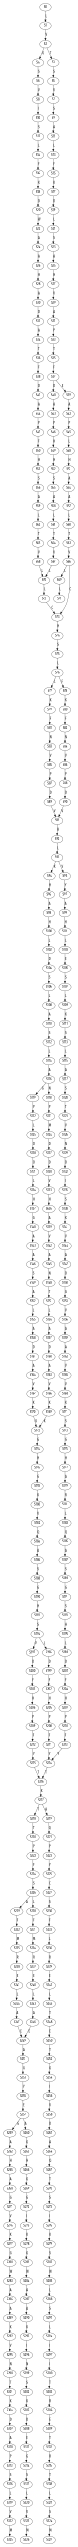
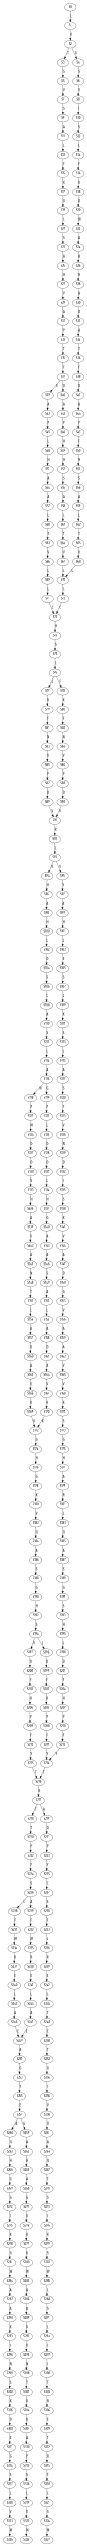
  strict digraph {
    fontname="Fira Sans"
    node [fontname="Fira Sans"]
    edge [fontname="Fira Sans"]
    S0
    S1
    S2
    S3
    S4
    S5
    S6
    S7
    S8
    S9
    S10
    S11
    S12
    S13
    S14
    S15
    S16
    S17
    S18
    S19
    S20
    S21
    S22
    S23
    S24
    S25
    S26
    S27
    S28
    S29
    S30
    S31
    S32
    S33
    S34
    S35
    S36
    S37
    S38
    S39
    S40
    S41
    S42
    S43
    S44
    S45
    S46
    S47
    S48
    S49
    S50
    S51
    S52
    S53
    S54
    S55
    S56
    S57
    S58
    S59
    S60
    S61
    S62
    S63
    S64
    S65
    S66
    S67
    S68
    S69
    S70
    S71
    S72
    S73
    S74
    S75
    S76
    S77
    S78
    S79
    S80
    S81
    S82
    S83
    S84
    S85
    S86
    S87
    S88
    S89
    S90
    S91
    S92
    S93
    S94
    S95
    S96
    S97
    S98
    S99
    S100
    S101
    S102
    S103
    S104
    S105
    S106
    S107
    S108
    S109
    S110
    S111
    S112
    S113
    S114
    S115
    S116
    S117
    S118
    S119
    S120
    S121
    S122
    S123
    S124
    S125
    S126
    S127
    S128
    S129
    S130
    S131
    S132
    S133
    S134
    S135
    n137 [label=S636]
    S137
    S138
    S139
    S140
    S141
-   S142
+   S142 [label=S442]
    S143
    S144
    S145
    S146
    S147
    S148
    S149
    S150
    S151
    S152
    S153
    S154
    S155
    S156
    S157
    S158
    S159
    S160
    S161
    S162
    S163
    S164
    S165
    S166
    S167
    S168
    S169
    S170
    S171
    S172
    S173
    S174
    S175
    S176
    S177
    S178
    S179
    S180
    S181
    S182
    S183
    S184
    S185
    S186
    S187
    S188
    S189
    S190
    S191
    S192
    S193
    S194
    S195
    S196
    S197
    S198
    S199
    S200
    S201
    S202
    S203
    S204
    S205
    S206
    S207
    S208
    S209
    S210
    S211
    S212
    S213
    S214
    S215
    S216
    S217
    S218
    S219
    S220
    S221
    S222
    S223
    S224
    S225
    S226
    S227
    S228
    S229
    S230
    S231
    S232
    S233
    S234
    S235
    S236
    S237
    S238
    S239
    S240
    S241
    S242
    S243
    S244
    S245
    S246
    S247
    S248
    S249
    S250
    S251
    S252
    S253
    S254
    S255
    S256
    S257
    S258
    S259
    S260
    S261
    S262
    S263
    S264
    S265
    S266
    S267
    S268
    S269
    S270
    S271
    S272
    S273
    S274
    S275
    S276
    S277
    S278
    S279
    S280
    S281
    S282
    S283
    S284
    S285
    S286
    S287
    S288
    S289
    S290
    S291
    S292
    S293
    S294
    S295
    S296
    S297
    S298
    S299
    S300
    S301
    S302
    S303
    S304
    S305
    S306
    S307
    S308
    S309
    S310
    S311
    S312
    S313
    S314
    S315
    S316
    S317
    S318
    S319
    S320
    S321
    S322
    S323
    S324
    S325
    S326
    S327
    S0 -> S1 [label=L]
    S1 -> S2 [label=V]
    S2 -> S3 [label=T]
    S2 -> S4 [label=G]
    S3 -> S5 [label=S]
    S4 -> S6 [label=S]
    S5 -> S7 [label=V]
    S6 -> S8 [label=V]
    S7 -> S9 [label=S]
    S8 -> S10 [label=I]
    S9 -> S11 [label=A]
    S10 -> S12 [label=S]
    S11 -> S13 [label=L]
    S12 -> S14 [label=L]
    S13 -> S15 [label=F]
    S14 -> S16 [label=F]
    S15 -> S17 [label=K]
    S16 -> S18 [label=K]
    S17 -> S19 [label=D]
    S18 -> S20 [label=D]
    S19 -> S21 [label=L]
    S20 -> S22 [label=W]
    S21 -> S23 [label=S]
    S22 -> S24 [label=A]
    S23 -> S25 [label=A]
    S24 -> S26 [label=A]
    S25 -> S27 [label=H]
    S26 -> S28 [label=H]
    S27 -> S29 [label=V]
    S28 -> S30 [label=A]
    S29 -> S31 [label=A]
    S30 -> S32 [label=D]
    S31 -> S33 [label=P]
    S32 -> S34 [label=A]
    S33 -> S35 [label=T]
    S34 -> S36 [label=T]
    S35 -> S37 [label=F]
    S36 -> S38 [label=F]
    S37 -> S39 [label=E]
    S37 -> S40 [label=D]
    S38 -> S41 [label=D]
    S39 -> S42 [label=A]
    S40 -> S43 [label=A]
    S41 -> S44 [label=A]
    S42 -> S45 [label=P]
    S43 -> S46 [label=P]
    S44 -> S47 [label=P]
    S45 -> S48 [label=L]
    S46 -> S49 [label=H]
    S47 -> S50 [label=F]
    S48 -> S51 [label=H]
    S49 -> S52 [label=H]
    S50 -> S53 [label=H]
    S51 -> S54 [label=A]
    S52 -> S55 [label=S]
    S53 -> S56 [label=S]
    S54 -> S57 [label=A]
    S55 -> S58 [label=A]
    S56 -> S59 [label=A]
    S57 -> S60 [label=L]
    S58 -> S61 [label=L]
    S59 -> S62 [label=L]
    S60 -> S63 [label=T]
    S61 -> S64 [label=T]
    S62 -> S65 [label=T]
    S63 -> S66 [label=V]
    S64 -> S67 [label=V]
    S65 -> S68 [label=V]
    S66 -> S69 [label=L]
    S67 -> S70 [label=L]
    S68 -> S70 [label=L]
    S69 -> S71 [label=L]
    S70 -> S72 [label=L]
-   S66 -> S73 [label=C]
+   S71 -> S73 [label=C]
    S72 -> S73 [label=C]
    S73 -> S74 [label=H]
    S74 -> S75 [label=S]
    S75 -> S76 [label=L]
    S76 -> S77 [label=L]
    S76 -> S78 [label=F]
    S77 -> S79 [label=K]
    S78 -> S80 [label=K]
    S79 -> S81 [label=F]
    S80 -> S82 [label=F]
    S81 -> S83 [label=N]
    S82 -> S84 [label=N]
    S83 -> S85 [label=V]
    S84 -> S86 [label=V]
    S85 -> S87 [label=P]
    S86 -> S88 [label=P]
    S87 -> S89 [label=D]
    S88 -> S90 [label=D]
    S89 -> S91 [label=V]
    S90 -> S91 [label=V]
    S91 -> S92 [label=R]
    S92 -> S93 [label=L]
    S93 -> S94 [label=K]
    S93 -> S95 [label=V]
    S94 -> S96 [label=H]
    S95 -> S97 [label=Y]
    S96 -> S98 [label=A]
    S97 -> S99 [label=A]
    S98 -> S100 [label=H]
    S99 -> S101 [label=H]
    S100 -> S102 [label=L]
    S101 -> S103 [label=L]
    S102 -> S104 [label=D]
    S103 -> S105 [label=E]
    S104 -> S106 [label=S]
    S105 -> S107 [label=S]
    S106 -> S108 [label=L]
    S107 -> S109 [label=L]
    S108 -> S110 [label=A]
    S109 -> S111 [label=K]
    S110 -> S112 [label=S]
    S111 -> S113 [label=S]
    S112 -> S114 [label=L]
    S113 -> S115 [label=L]
    S114 -> S116 [label=A]
    S115 -> S117 [label=A]
    S116 -> S118 [label=N]
    S116 -> S119 [label=G]
    S117 -> S120 [label=S]
    S118 -> S121 [label=P]
    S119 -> S122 [label=P]
    S120 -> S123 [label=T]
    S121 -> S124 [label=M]
    S122 -> S125 [label=L]
    S123 -> S126 [label=V]
    S124 -> S127 [label=D]
    S125 -> S128 [label=D]
    S126 -> S129 [label=N]
    S127 -> S130 [label=D]
    S128 -> S131 [label=D]
    S129 -> S132 [label=D]
    S130 -> S133 [label=V]
    S131 -> S134 [label=L]
    S132 -> S135 [label=I]
    S133 -> n137 [label=H]
    S134 -> S137 [label=H]
    S135 -> S138 [label=S]
    n137 -> S139 [label=A]
    S137 -> S140 [label=G]
    S138 -> S141 [label=K]
    S139 -> S142 [label=V]
    S140 -> S143 [label=A]
    S141 -> S144 [label=V]
    S142 -> S145 [label=A]
    S143 -> S146 [label=A]
    S144 -> S147 [label=A]
    S145 -> S148 [label=N]
    S146 -> S149 [label=S]
    S147 -> S150 [label=D]
    S148 -> S151 [label=T]
    S149 -> S152 [label=A]
    S150 -> S153 [label=G]
    S151 -> S154 [label=L]
    S152 -> S155 [label=L]
    S153 -> S156 [label=V]
    S154 -> S157 [label=A]
    S155 -> S158 [label=A]
    S156 -> S159 [label=A]
    S157 -> S160 [label=D]
    S158 -> S161 [label=D]
    S159 -> S162 [label=A]
    S160 -> S163 [label=A]
    S161 -> S164 [label=A]
    S162 -> S165 [label=V]
    S163 -> S166 [label=V]
    S164 -> S167 [label=V]
    S165 -> S168 [label=V]
    S166 -> S169 [label=K]
    S167 -> S170 [label=K]
    S168 -> S171 [label=K]
    S169 -> S172 [label=K]
    S170 -> S172 [label=K]
    S171 -> S173 [label=S]
    S172 -> S174 [label=G]
    S173 -> S175 [label=G]
    S174 -> S176 [label=H]
    S175 -> S177 [label=H]
    S176 -> S178 [label=G]
    S177 -> S179 [label=A]
    S178 -> S180 [label=K]
    S179 -> S181 [label=R]
    S180 -> S182 [label=V]
    S181 -> S183 [label=L]
    S182 -> S184 [label=Q]
    S183 -> S185 [label=Q]
    S184 -> S186 [label=A]
    S185 -> S187 [label=A]
    S186 -> S188 [label=S]
    S187 -> S189 [label=S]
    S188 -> S190 [label=G]
    S189 -> S191 [label=G]
    S190 -> S192 [label=H]
    S191 -> S193 [label=S]
    S192 -> S194 [label=S]
    S193 -> S195 [label=H]
    S194 -> S196 [label=L]
    S194 -> S197 [label=V]
    S195 -> S198 [label=L]
    S196 -> S199 [label=D]
    S197 -> S200 [label=D]
    S198 -> S201 [label=D]
    S199 -> S202 [label=F]
    S200 -> S203 [label=F]
    S201 -> S204 [label=F]
    S202 -> S205 [label=H]
    S203 -> S206 [label=H]
    S204 -> S207 [label=H]
    S205 -> S208 [label=P]
    S206 -> S209 [label=P]
    S207 -> S210 [label=P]
    S208 -> S211 [label=F]
    S209 -> S212 [label=F]
    S210 -> S213 [label=F]
    S211 -> S214 [label=Y]
    S212 -> S215 [label=Y]
    S213 -> S214 [label=Y]
    S214 -> S216 [label=T]
    S215 -> S216 [label=T]
    S216 -> S217 [label=K]
    S217 -> S218 [label=T]
    S217 -> S219 [label=A]
    S218 -> S220 [label=T]
    S219 -> S221 [label=Q]
    S220 -> S222 [label=P]
    S221 -> S223 [label=P]
    S222 -> S224 [label=F]
    S223 -> S225 [label=Y]
    S224 -> S226 [label=S]
    S225 -> S227 [label=C]
    S226 -> S228 [label=L]
    S226 -> S229 [label=A]
    S227 -> S230 [label=S]
    S228 -> S231 [label=F]
    S229 -> S232 [label=F]
    S230 -> S233 [label=F]
    S231 -> S234 [label=M]
    S232 -> S235 [label=M]
    S233 -> S236 [label=L]
    S234 -> S237 [label=R]
    S235 -> S238 [label=R]
    S236 -> S239 [label=R]
    S237 -> S240 [label=E]
    S238 -> S241 [label=E]
    S239 -> S242 [label=E]
    S240 -> S243 [label=L]
    S241 -> S244 [label=L]
    S242 -> S245 [label=L]
    S243 -> S246 [label=A]
    S244 -> S247 [label=A]
    S245 -> S248 [label=T]
    S246 -> S249 [label=E]
    S247 -> S249 [label=E]
    S248 -> S250 [label=E]
    S249 -> S251 [label=A]
    S250 -> S252 [label=T]
    S251 -> S253 [label=G]
    S252 -> S254 [label=G]
    S253 -> S255 [label=Y]
    S254 -> S256 [label=I]
    S255 -> S257 [label=E]
    S256 -> S258 [label=V]
    S257 -> S259 [label=G]
    S257 -> S260 [label=A]
    S258 -> S261 [label=D]
    S259 -> S262 [label=A]
    S260 -> S263 [label=G]
    S261 -> S264 [label=A]
    S262 -> S265 [label=H]
    S263 -> S266 [label=H]
    S264 -> S267 [label=Q]
    S265 -> S268 [label=A]
    S266 -> S269 [label=G]
    S267 -> S270 [label=T]
    S268 -> S271 [label=G]
    S269 -> S272 [label=G]
    S270 -> S273 [label=S]
    S271 -> S274 [label=V]
    S272 -> S275 [label=I]
    S273 -> S276 [label=I]
    S274 -> S277 [label=K]
    S275 -> S278 [label=K]
    S276 -> S279 [label=K]
    S277 -> S280 [label=G]
    S278 -> S281 [label=G]
    S279 -> S282 [label=S]
    S280 -> S283 [label=W]
    S281 -> S284 [label=W]
    S282 -> S285 [label=W]
    S283 -> S286 [label=A]
    S284 -> S287 [label=A]
    S285 -> S288 [label=L]
    S286 -> S289 [label=A]
    S287 -> S290 [label=A]
    S288 -> S291 [label=S]
    S289 -> S292 [label=K]
    S290 -> S293 [label=K]
    S291 -> S294 [label=L]
    S292 -> S295 [label=V]
    S293 -> S296 [label=I]
    S294 -> S297 [label=I]
    S295 -> S298 [label=N]
    S296 -> S299 [label=N]
    S297 -> S300 [label=I]
    S298 -> S301 [label=T]
    S299 -> S302 [label=S]
    S300 -> S303 [label=T]
    S301 -> S304 [label=K]
    S302 -> S305 [label=K]
    S303 -> S306 [label=R]
    S304 -> S307 [label=D]
    S305 -> S308 [label=D]
    S306 -> S309 [label=E]
    S307 -> S310 [label=A]
    S308 -> S311 [label=E]
    S309 -> S312 [label=T]
    S310 -> S313 [label=P]
    S311 -> S314 [label=G]
    S312 -> S315 [label=R]
    S313 -> S316 [label=S]
    S314 -> S317 [label=S]
    S315 -> S318 [label=T]
    S316 -> S319 [label=L]
    S317 -> S320 [label=L]
    S318 -> S321 [label=L]
    S319 -> S322 [label=V]
    S320 -> S323 [label=V]
    S321 -> S324 [label=S]
    S322 -> S325 [label=M]
    S323 -> S326 [label=M]
    S324 -> S327 [label=M]
  }
